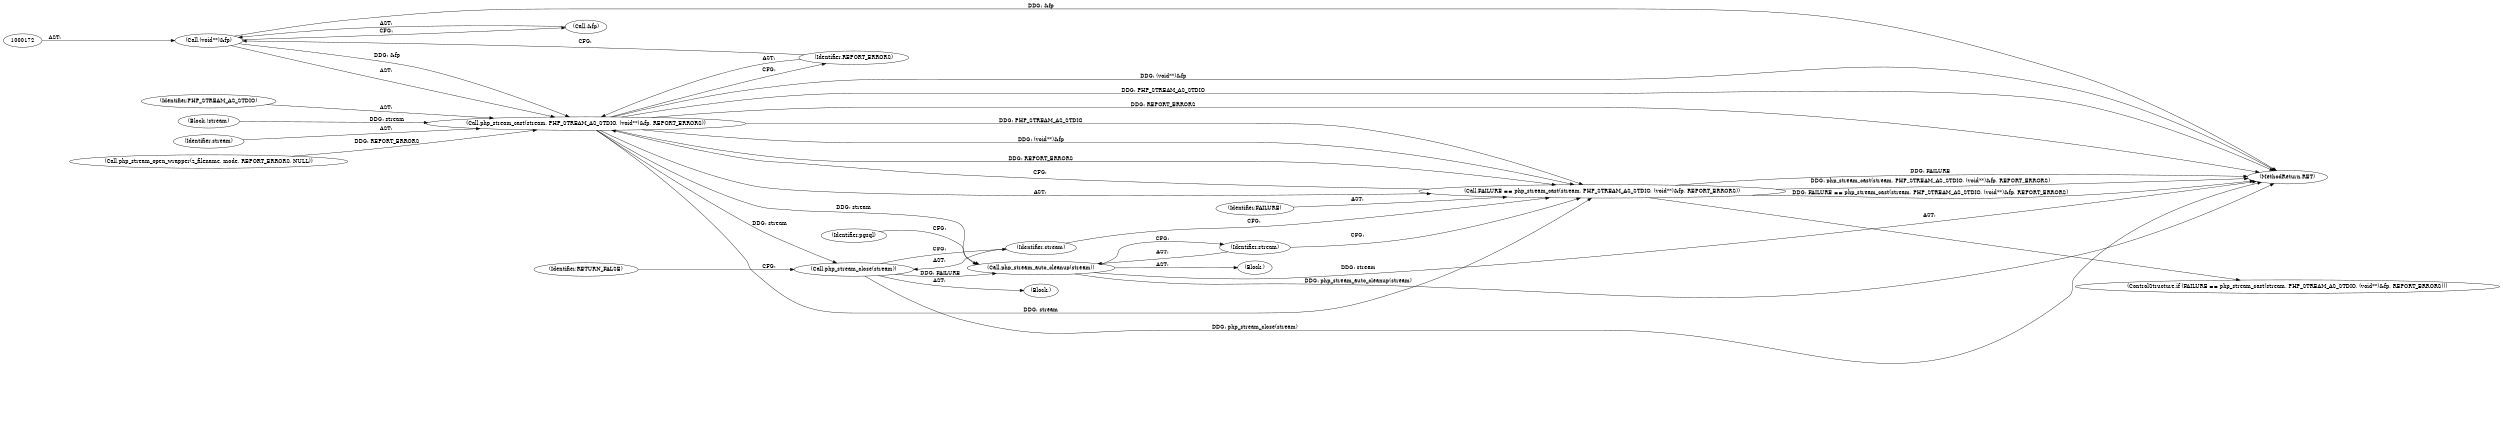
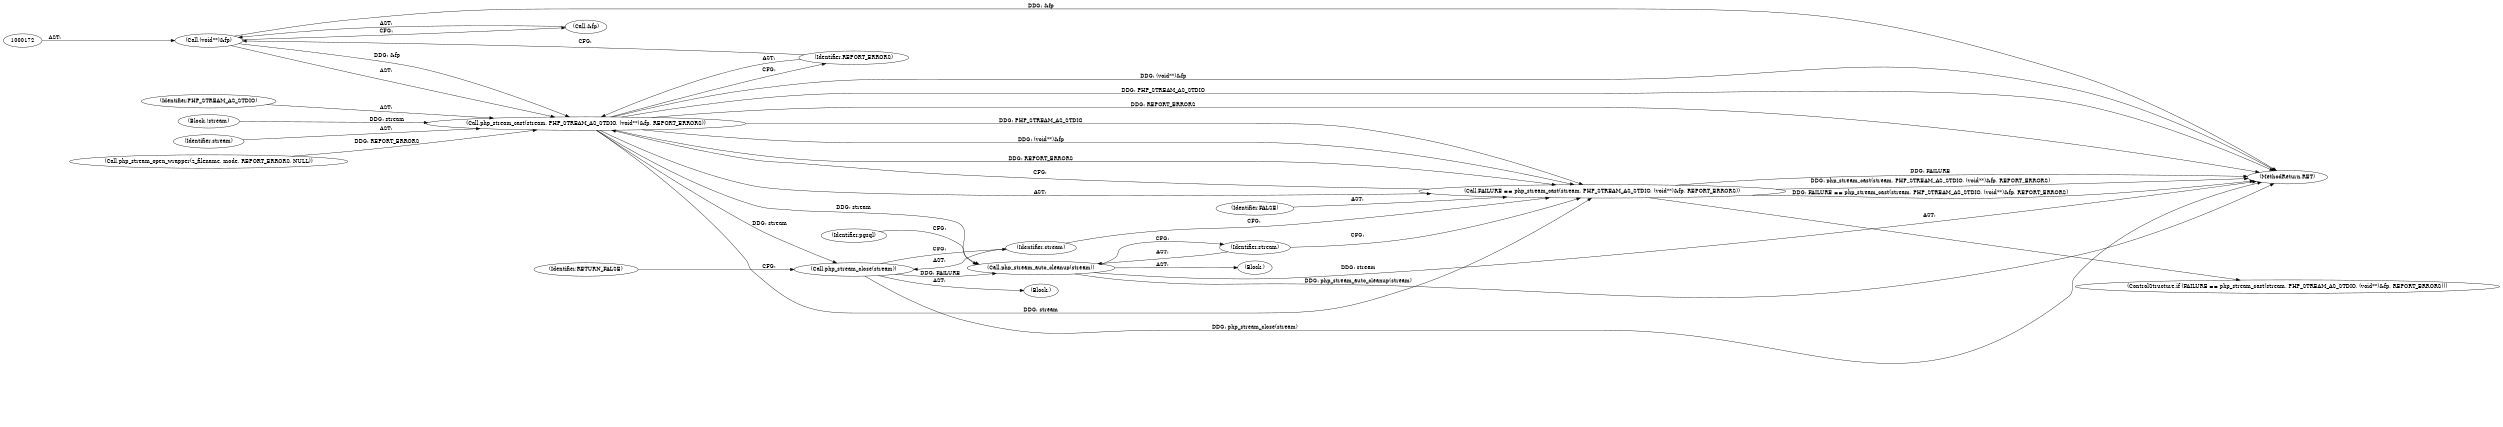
  digraph {
    rankdir=LR
    n1 [label="(Call,(void**)&fp)"]
    n2 [label="(Call,php_stream_cast(stream, PHP_STREAM_AS_STDIO, (void**)&fp, REPORT_ERRORS))"]
    n3 [label="(Call,&fp)"]
    n4 [label="(MethodReturn,RET)"]
    n5 [label="(Call,FAILURE == php_stream_cast(stream, PHP_STREAM_AS_STDIO, (void**)&fp, REPORT_ERRORS))"]
    n6 [label="(Call,php_stream_close(stream))"]
    n7 [label="(Call,php_stream_auto_cleanup(stream))"]
    n8 [label="(Identifier,REPORT_ERRORS)"]
    n9 [label="(ControlStructure,if (FAILURE == php_stream_cast(stream, PHP_STREAM_AS_STDIO, (void**)&fp, REPORT_ERRORS)))"]
    n10 [label="(Block,)"]
    n11 [label="(Identifier,stream)"]
    n12 [label="(Block,)"]
    n13 [label="(Identifier,stream)"]
    n14 [label="(Identifier,pgsql)"]
    n15 [label="(Identifier,PHP_STREAM_AS_STDIO)"]
    n16 [label="(Block,!stream)"]
    n17 [label="(Identifier,stream)"]
-   n18 [label="(Identifier,FAILURE)"]
+   n18 [label="(Identifier,FALSE)"]
    n19 [label="(Call,php_stream_open_wrapper(z_filename, mode, REPORT_ERRORS, NULL))"]
    n20 [label="(Identifier,RETURN_FALSE)"]
    1000172
    n1 -> n2 [label="AST: "]
    n1 -> n2 [label="DDG: &fp"]
    n1 -> n3 [label="CFG: "]
    n1 -> n4 [label="DDG: &fp"]
    n2 -> n4 [label="DDG: (void**)&fp"]
    n2 -> n4 [label="DDG: PHP_STREAM_AS_STDIO"]
    n2 -> n4 [label="DDG: REPORT_ERRORS"]
    n2 -> n5 [label="AST: "]
    n2 -> n5 [label="DDG: stream"]
    n2 -> n5 [label="DDG: PHP_STREAM_AS_STDIO"]
    n2 -> n5 [label="DDG: (void**)&fp"]
    n2 -> n5 [label="DDG: REPORT_ERRORS"]
    n2 -> n6 [label="DDG: stream"]
    n2 -> n7 [label="DDG: stream"]
    n2 -> n8 [label="CFG: "]
    n3 -> n1 [label="AST: "]
    n5 -> n2 [label="CFG: "]
    n5 -> n4 [label="DDG: php_stream_cast(stream, PHP_STREAM_AS_STDIO, (void**)&fp, REPORT_ERRORS)"]
    n5 -> n4 [label="DDG: FAILURE == php_stream_cast(stream, PHP_STREAM_AS_STDIO, (void**)&fp, REPORT_ERRORS)"]
    n5 -> n4 [label="DDG: FAILURE"]
    n5 -> n9 [label="AST: "]
    n6 -> n4 [label="DDG: php_stream_close(stream)"]
    n6 -> n7 [label="DDG: FAILURE"]
    n6 -> n10 [label="AST: "]
    n6 -> n11 [label="CFG: "]
    n7 -> n4 [label="DDG: stream"]
    n7 -> n4 [label="DDG: php_stream_auto_cleanup(stream)"]
    n7 -> n12 [label="AST: "]
    n7 -> n13 [label="CFG: "]
    n8 -> n1 [label="CFG: "]
    n8 -> n2 [label="AST: "]
    n11 -> n5 [label="CFG: "]
    n11 -> n6 [label="AST: "]
    n13 -> n5 [label="CFG: "]
    n13 -> n7 [label="AST: "]
    n14 -> n7 [label="CFG: "]
    n15 -> n2 [label="AST: "]
    n16 -> n2 [label="DDG: stream"]
    n17 -> n2 [label="AST: "]
    n18 -> n5 [label="AST: "]
    n19 -> n2 [label="DDG: REPORT_ERRORS"]
    n20 -> n6 [label="CFG: "]
    1000172 -> n1 [label="AST: "]
  }
